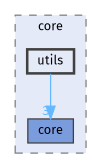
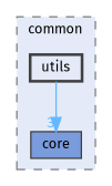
  digraph {
    compound=true
    fontname="Fira Sans"
    node [color=grey25 fontname="Fira Sans" fontsize=10 shape=box]
    n1 [fillcolor="#7a9bdc" height=0.2 label=core style=filled width=0.4]
    n2 [fillcolor="#e4eaf8" height=0.2 label=utils style="filled,bold" width=0.4]
    subgraph cluster_1 {
      bgcolor="#e4eaf8"
      fontsize=10
-     label=core
+     label=common
      pencolor=grey50
      style="filled,dashed"
      n1
      n2
    }
    n2 -> n1 [color=steelblue1 fontcolor=steelblue1 fontname="Fira Sans" fontsize=10 headlabel=3 labeldistance=1.5 labelfontname=Helvetica labelfontsize=10]
  }
